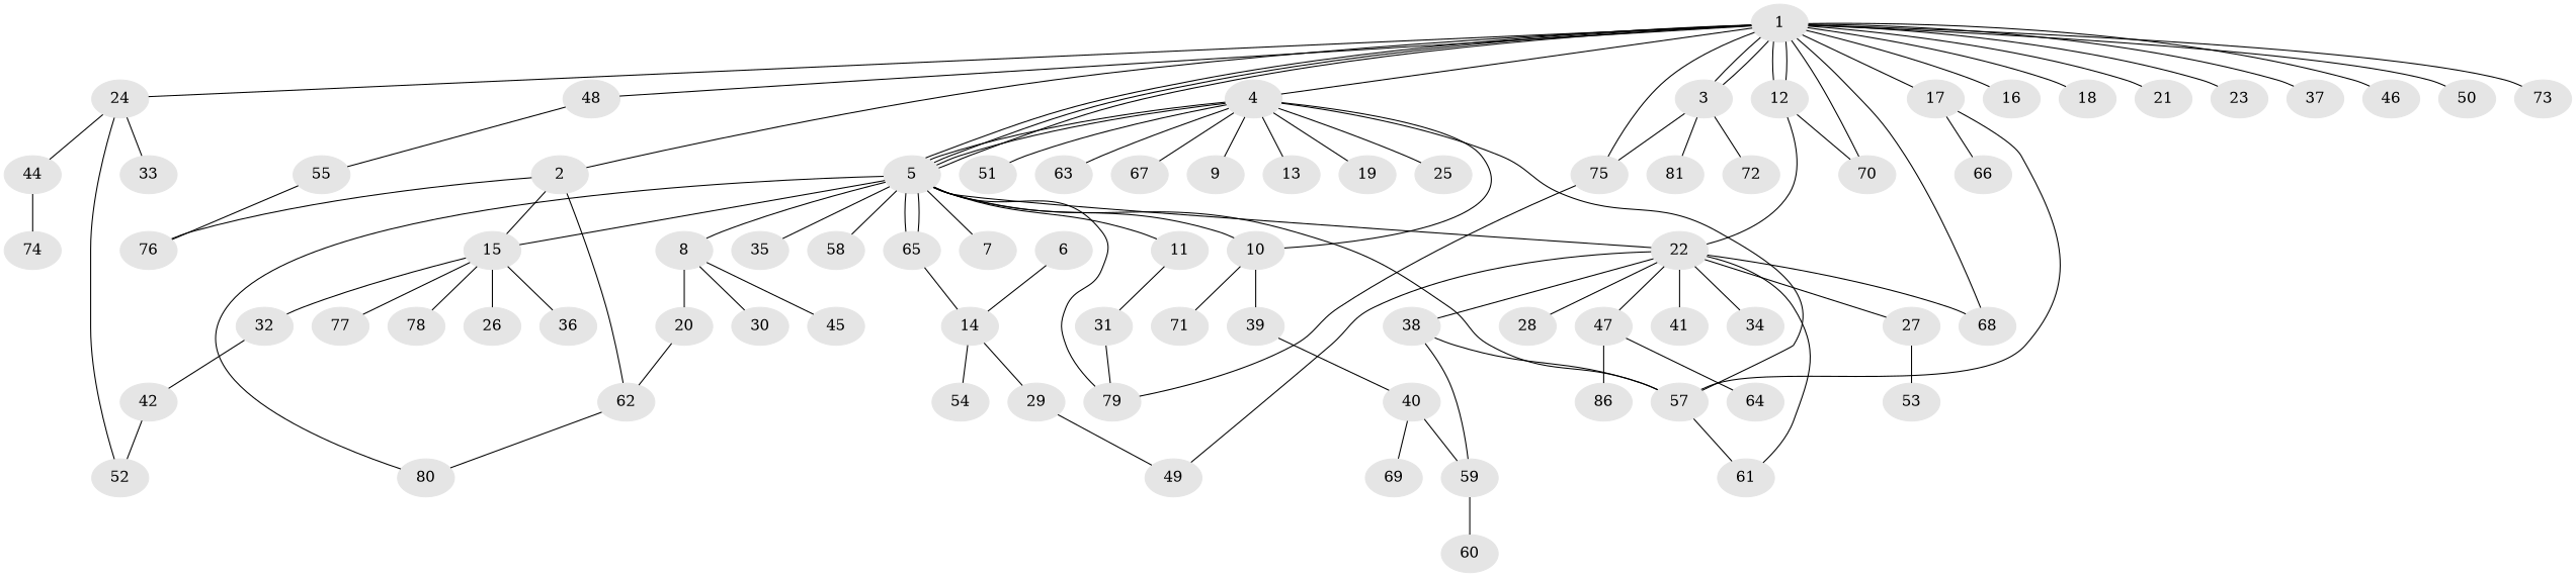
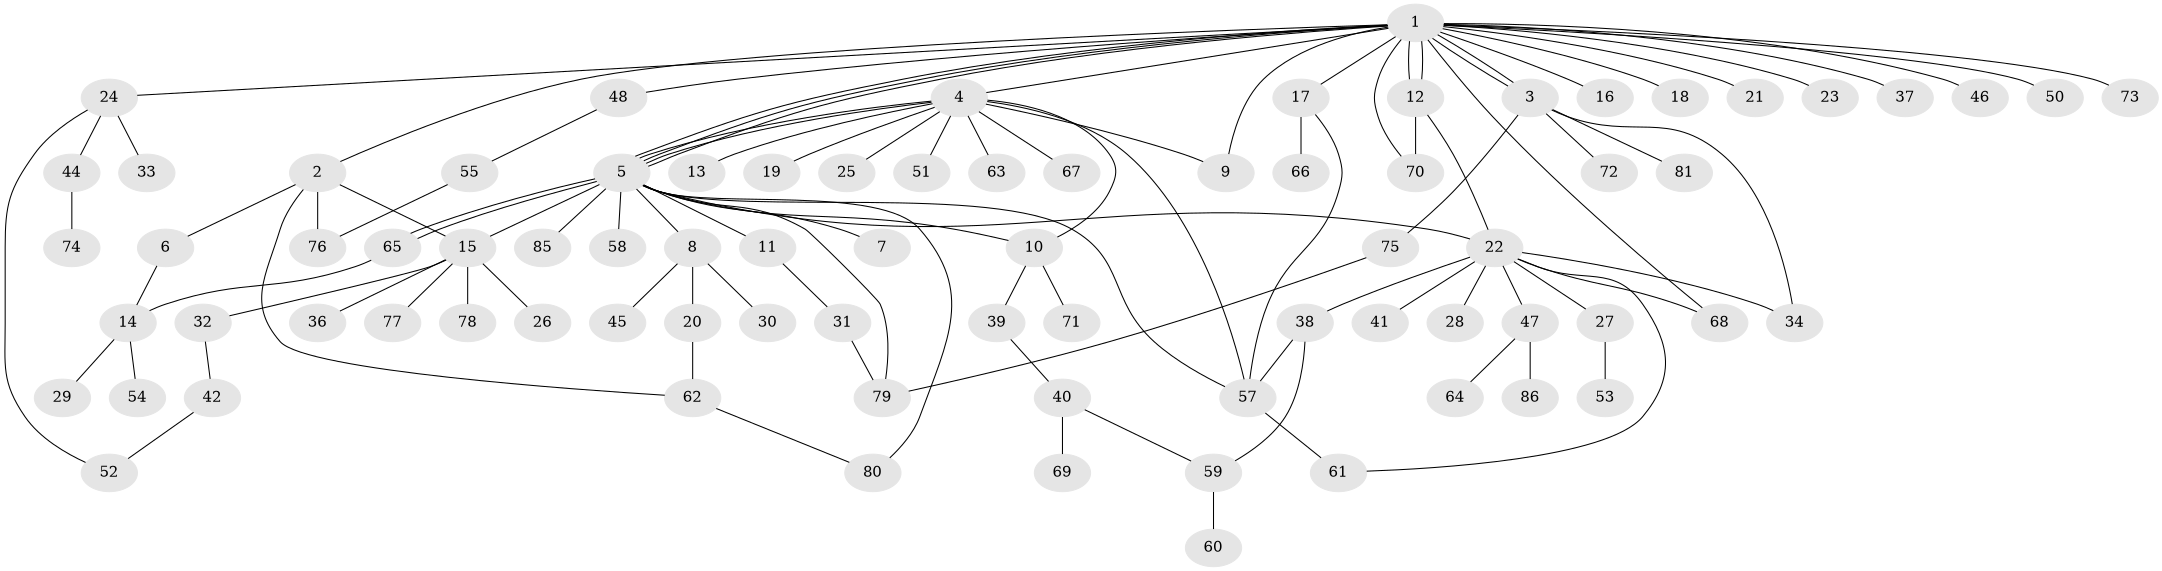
  graph {
    node [color=gray90 style=filled]
    1
    2
    3
    4
    5
    9
    12
    16
    17
    18
    21
    23
    24
    37
    46
    48
    50
    68
    70
    73
    6
    15
    62
    76
    34
    72
    75
    81
    10
    13
    19
    25
    51
    57
    63
    67
    7
    8
    11
    22
-   35
+   35 [label=85]
    58
    65
    79
    80
    66
    33
    44
    52
    55
    14
    26
    32
    36
    77
    78
    39
    71
    61
    20
    30
    45
    31
    29
    54
    27
    28
    38
    41
    47
-   49
    40
    42
    53
    59
    n76 [label=86]
    64
    74
    60
    69
    1 -- 2
    1 -- 3
    1 -- 3
    1 -- 4
    1 -- 5
    1 -- 5
    1 -- 5
-   1 -- 75
+   1 -- 9
    1 -- 12
    1 -- 12
    1 -- 16
    1 -- 17
    1 -- 18
    1 -- 21
    1 -- 23
    1 -- 24
    1 -- 37
    1 -- 46
    1 -- 48
    1 -- 50
    1 -- 68
    1 -- 70
    1 -- 73
+   2 -- 6
    2 -- 15
    2 -- 62
    2 -- 76
+   3 -- 34
    3 -- 72
    3 -- 75
    3 -- 81
    4 -- 5
    4 -- 5
    4 -- 9
    4 -- 10
    4 -- 13
    4 -- 19
    4 -- 25
    4 -- 51
    4 -- 57
    4 -- 63
    4 -- 67
    5 -- 15
    5 -- 10
    5 -- 57
    5 -- 7
    5 -- 8
    5 -- 11
    5 -- 22
    5 -- 35
    5 -- 58
    5 -- 65
    5 -- 65
    5 -- 79
    5 -- 80
    12 -- 70
    12 -- 22
    17 -- 57
    17 -- 66
    24 -- 33
    24 -- 44
    24 -- 52
    48 -- 55
    6 -- 14
    15 -- 26
    15 -- 32
    15 -- 36
    15 -- 77
    15 -- 78
    62 -- 80
    75 -- 79
    10 -- 39
    10 -- 71
    57 -- 61
    8 -- 20
    8 -- 30
    8 -- 45
    11 -- 31
    22 -- 68
    22 -- 34
    22 -- 61
    22 -- 27
    22 -- 28
    22 -- 38
    22 -- 41
    22 -- 47
-   22 -- 49
    65 -- 14
    44 -- 74
    55 -- 76
    14 -- 29
    14 -- 54
    32 -- 42
    39 -- 40
    20 -- 62
    31 -- 79
-   29 -- 49
    27 -- 53
    38 -- 57
    38 -- 59
    47 -- n76
    47 -- 64
    40 -- 59
    40 -- 69
    42 -- 52
    59 -- 60
  }
